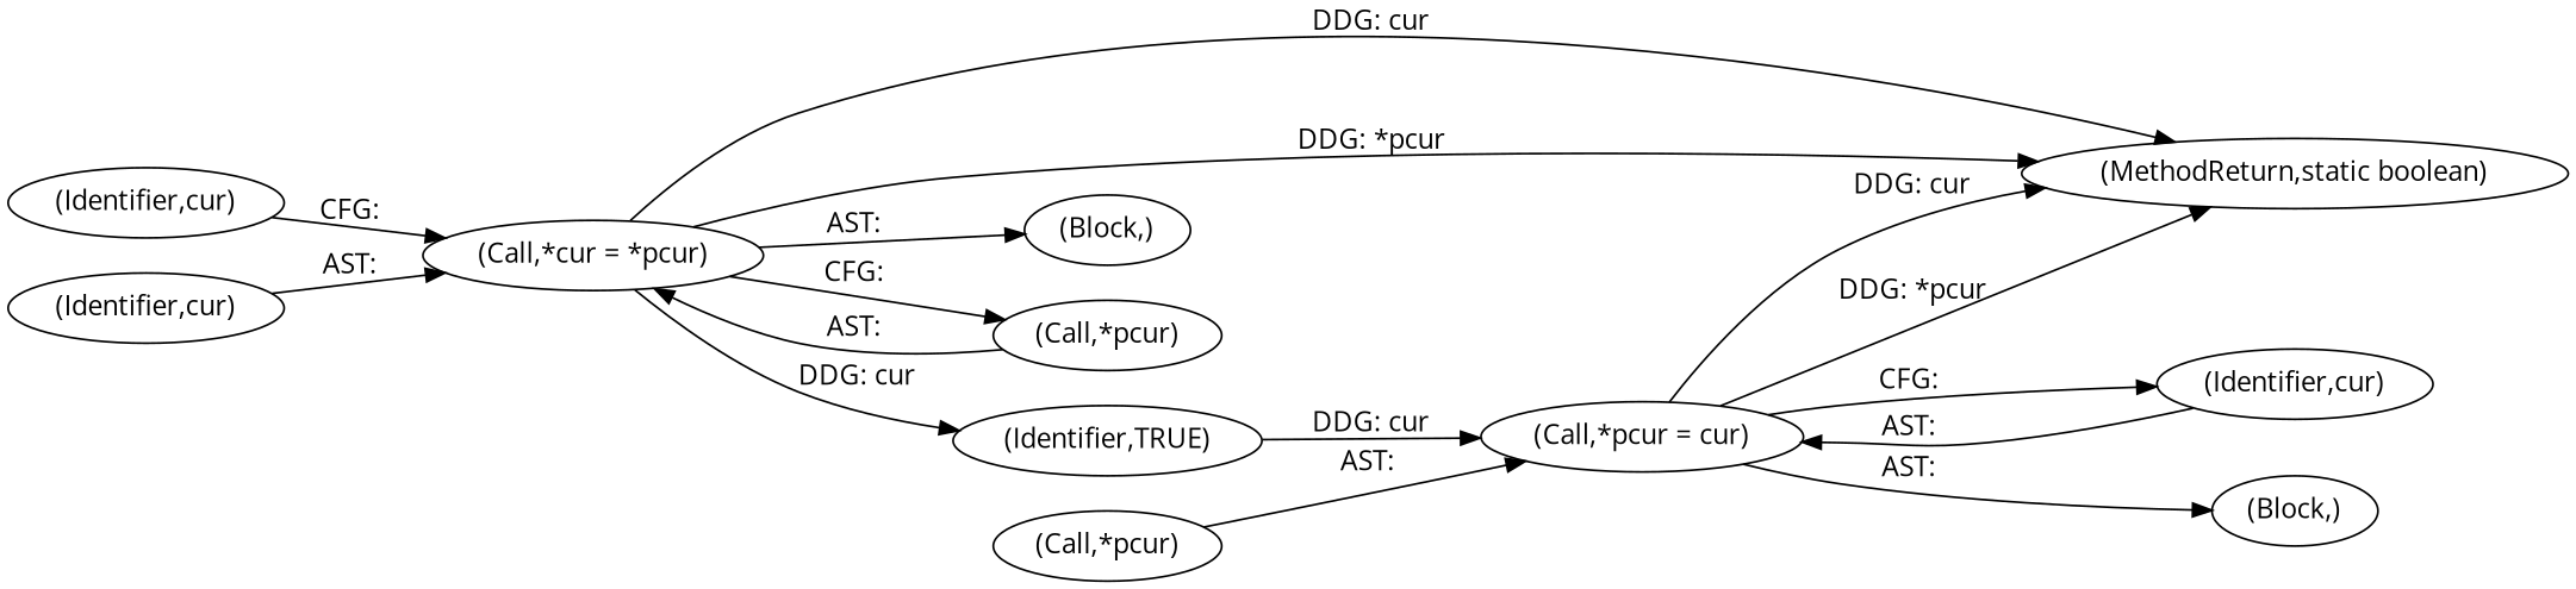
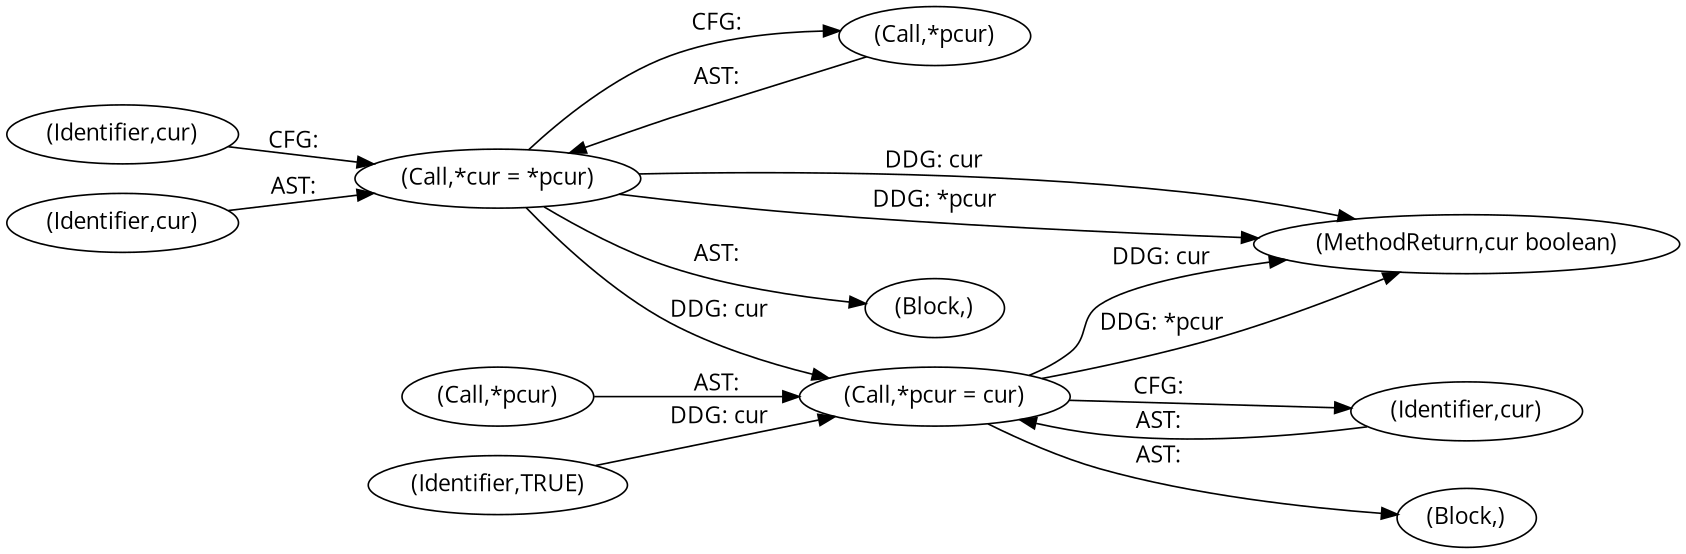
  digraph {
    fontname="Open Sans"
    rankdir=LR
    node [fontname="Open Sans"]
    edge [fontname="Open Sans"]
    n1 [label="(Call,*pcur = cur)"]
-   n2 [label="(MethodReturn,static boolean)"]
+   n2 [label="(MethodReturn,cur boolean)"]
    n3 [label="(Identifier,cur)"]
    n4 [label="(Block,)"]
    n5 [label="(Call,*cur = *pcur)"]
    n6 [label="(Block,)"]
    n7 [label="(Call,*pcur)"]
    n8 [label="(Identifier,cur)"]
    n9 [label="(Call,*pcur)"]
    n10 [label="(Identifier,TRUE)"]
    n11 [label="(Identifier,cur)"]
    n1 -> n2 [label="DDG: cur"]
    n1 -> n2 [label="DDG: *pcur"]
    n1 -> n3 [label="CFG: "]
    n1 -> n4 [label="AST: "]
    n3 -> n1 [label="AST: "]
-   n5 -> n10 [label="DDG: cur"]
+   n5 -> n1 [label="DDG: cur"]
    n5 -> n2 [label="DDG: cur"]
    n5 -> n2 [label="DDG: *pcur"]
    n5 -> n6 [label="AST: "]
    n5 -> n7 [label="CFG: "]
    n7 -> n5 [label="AST: "]
    n8 -> n5 [label="CFG: "]
    n9 -> n1 [label="AST: "]
    n10 -> n1 [label="DDG: cur"]
    n11 -> n5 [label="AST: "]
  }
